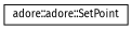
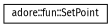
  digraph {
    rankdir=LR
    fontname="Fira Sans"
-   n1 [color=black fillcolor=white fontname="Fira Sans" fontsize=10 height=0.2 label="adore::adore::SetPoint" shape=record style=filled width=0.4]
+   n1 [color=black fillcolor=white fontname="Fira Sans" fontsize=10 height=0.2 label="adore::fun::SetPoint" shape=record style=filled width=0.4]
  }
